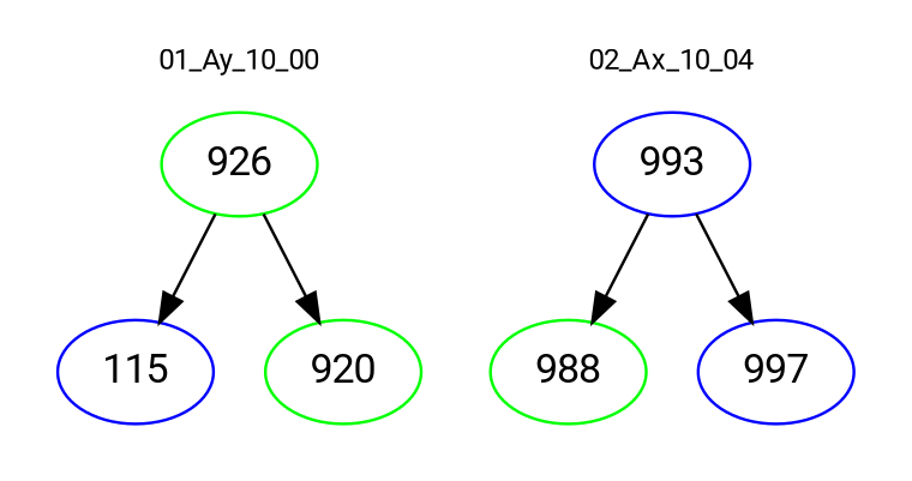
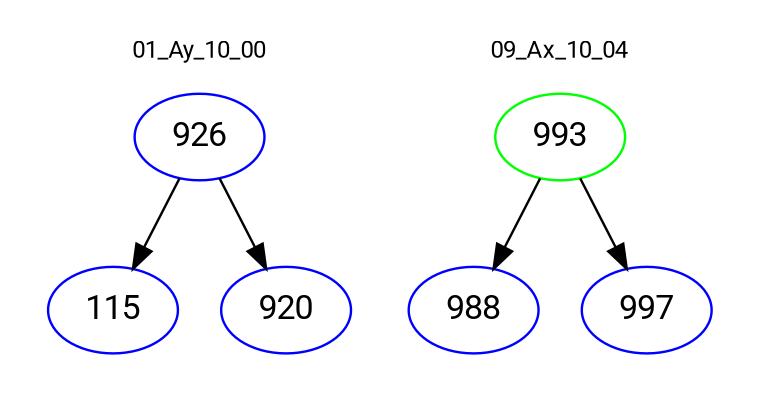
  digraph {
    fontname=Roboto
    node [color=blue fontname=Roboto]
    edge [color=black fontname=Roboto]
-   n1 [color=green label=926]
+   n1 [label=926]
    n2 [label=115]
-   n3 [color=green label=920]
-   n4 [label=993]
-   n5 [color=green label=988]
+   n3 [label=920]
+   n4 [color=green label=993]
+   n5 [label=988]
    n6 [label=997]
    subgraph cluster_1 {
      color=white
      fontsize=10
      label="01_Ay_10_00"
      n1
      n2
      n3
    }
    subgraph cluster_2 {
      color=white
      fontsize=10
-     label="02_Ax_10_04"
+     label="09_Ax_10_04"
      n4
      n5
      n6
    }
    n1 -> n2
    n1 -> n3
    n4 -> n5
    n4 -> n6
  }
